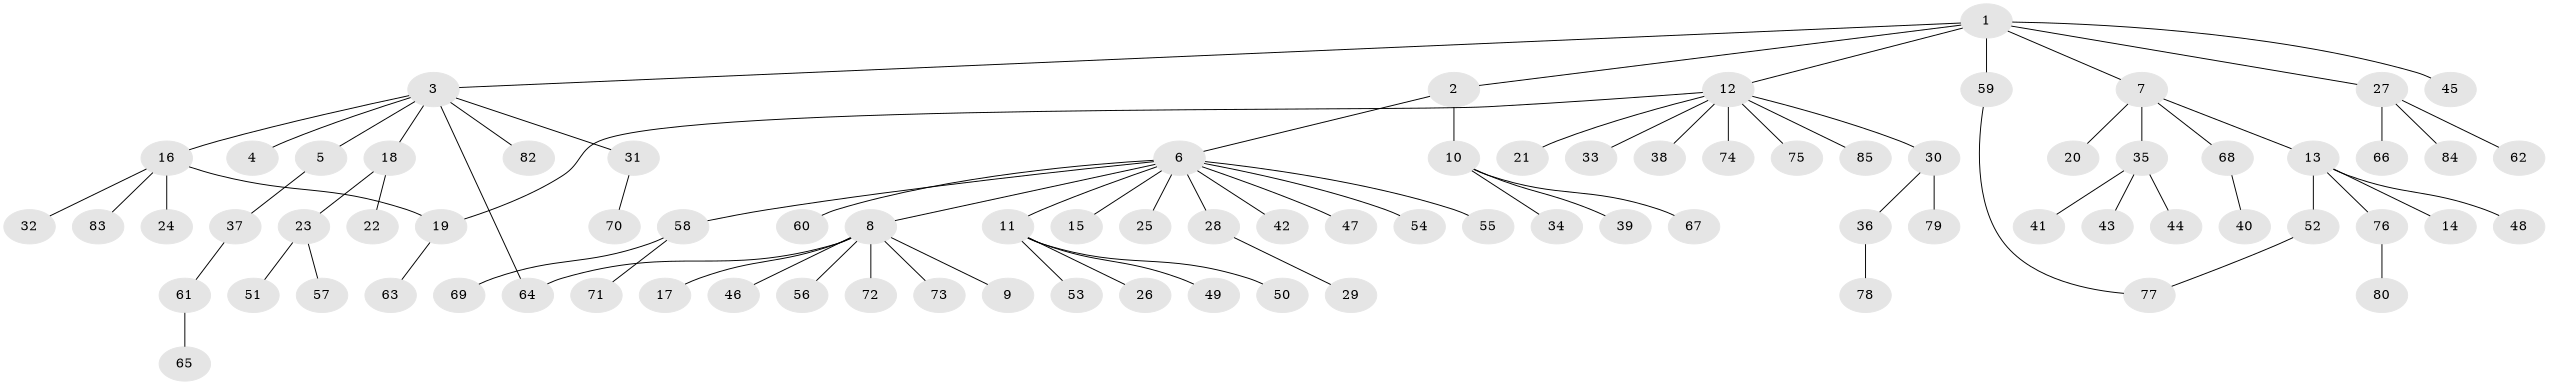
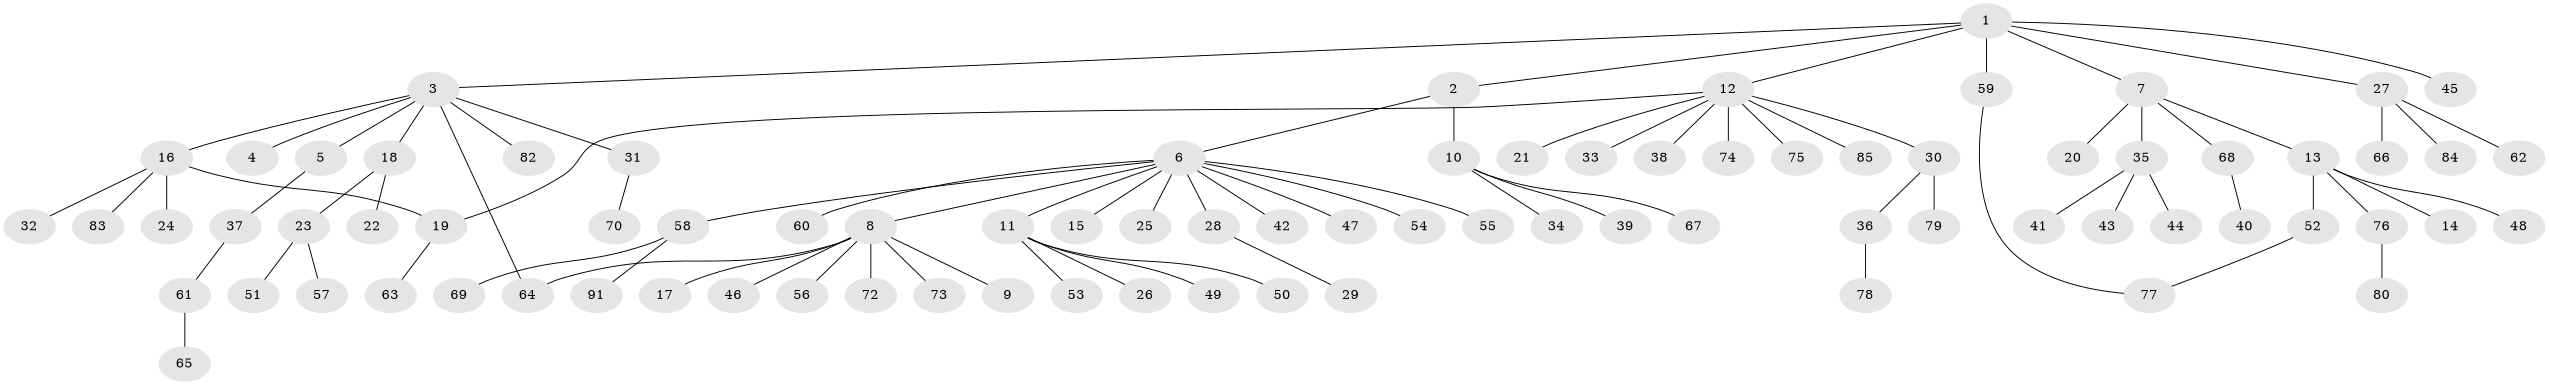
  graph {
    node [color=gray90 style=filled]
    1
    2
    3
    7
    12
    27
    45
    59
    6
    10
    4
    5
    16
    18
    31
    64
    82
    13
    20
    35
    68
    19
    21
    30
    33
    38
    74
    75
    85
    62
    66
    84
    77
    8
    11
    15
    25
    28
    42
    47
    54
    55
    58
    60
    34
    39
    67
    37
    24
    32
    83
    22
    23
    70
    61
    9
    17
    46
    56
    72
    73
    26
    49
    50
    53
    29
    69
-   71
+   71 [label=91]
    14
    48
    52
    76
    41
    43
    44
    40
    63
    36
    79
    80
    51
    57
    78
    65
    1 -- 2
    1 -- 3
    1 -- 7
    1 -- 12
    1 -- 27
    1 -- 45
    1 -- 59
    2 -- 6
    2 -- 10
    3 -- 4
    3 -- 5
    3 -- 16
    3 -- 18
    3 -- 31
    3 -- 64
    3 -- 82
    7 -- 13
    7 -- 20
    7 -- 35
    7 -- 68
    12 -- 19
    12 -- 21
    12 -- 30
    12 -- 33
    12 -- 38
    12 -- 74
    12 -- 75
    12 -- 85
    27 -- 62
    27 -- 66
    27 -- 84
    59 -- 77
    6 -- 8
    6 -- 11
    6 -- 15
    6 -- 25
    6 -- 28
    6 -- 42
    6 -- 47
    6 -- 54
    6 -- 55
    6 -- 58
    6 -- 60
    10 -- 34
    10 -- 39
    10 -- 67
    5 -- 37
    16 -- 19
    16 -- 24
    16 -- 32
    16 -- 83
    18 -- 22
    18 -- 23
    31 -- 70
    13 -- 14
    13 -- 48
    13 -- 52
    13 -- 76
    35 -- 41
    35 -- 43
    35 -- 44
    68 -- 40
    19 -- 63
    30 -- 36
    30 -- 79
    8 -- 64
    8 -- 9
    8 -- 17
    8 -- 46
    8 -- 56
    8 -- 72
    8 -- 73
    11 -- 26
    11 -- 49
    11 -- 50
    11 -- 53
    28 -- 29
    58 -- 69
    58 -- 71
    37 -- 61
    23 -- 51
    23 -- 57
    61 -- 65
    52 -- 77
    76 -- 80
    36 -- 78
  }
